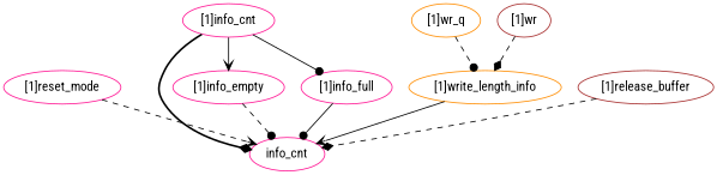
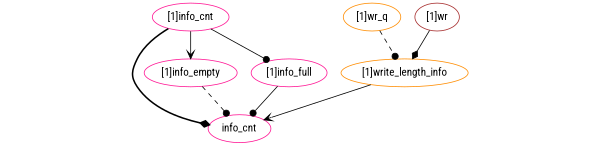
  strict digraph {
    fontname="Roboto Condensed"
    node [color=deeppink complexity=10 fontname="Roboto Condensed"]
    edge [arrowhead=dot fontname="Roboto Condensed" style=solid]
-   "[1]reset_mode" [complexity=7 importance=0.198287171623 rank=0.0283267388033]
    info_cnt [complexity=6 importance=0.059764661578 rank=0.00996077692966]
    "[1]info_empty" [complexity=8 importance=0.145993257778 rank=0.0182491572222]
    "[1]wr_q" [color=darkorange complexity=13 importance=0.231808350566 rank=0.017831411582]
    "[1]write_length_info" [color=darkorange importance=0.209947918854 rank=0.0209947918854]
    "[1]info_full" [complexity=8 importance=0.0862285961999 rank=0.010778574525]
-   "[1]release_buffer" [color=brown importance=0.258051833201 rank=0.0258051833201]
    "[1]wr" [color=brown complexity=13 importance=0.228941105743 rank=0.0176108542879]
    "[1]info_cnt" [importance=0.205757919356 rank=0.0205757919356]
-   "[1]reset_mode" -> info_cnt [arrowhead=vee style=dashed]
    "[1]info_empty" -> info_cnt [style=dashed]
    "[1]wr_q" -> "[1]write_length_info" [style=dashed]
    "[1]write_length_info" -> info_cnt [arrowhead=vee]
    "[1]info_full" -> info_cnt
-   "[1]release_buffer" -> info_cnt [arrowhead=diamond style=dashed]
-   "[1]wr" -> "[1]write_length_info" [arrowhead=diamond style=dashed]
+   "[1]wr" -> "[1]write_length_info" [arrowhead=diamond]
    "[1]info_cnt" -> info_cnt [arrowhead=diamond style=bold]
    "[1]info_cnt" -> "[1]info_empty" [arrowhead=vee]
    "[1]info_cnt" -> "[1]info_full"
  }
